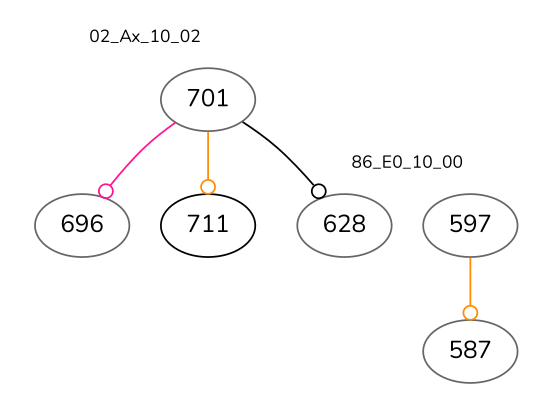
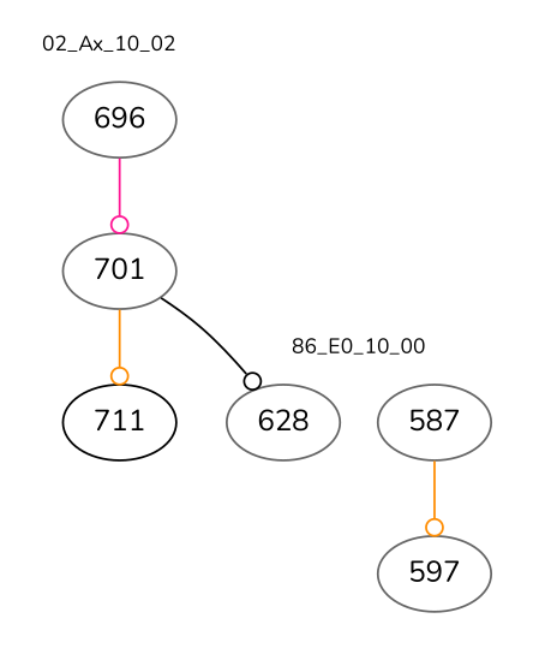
  digraph {
    fontname=Nunito
    node [color=gray40 fontname=Nunito]
    edge [arrowhead=odot color=darkorange fontname=Nunito]
    n1 [label=696]
    n2 [label=701]
    n3 [color=black label=711]
    n4 [label=587]
    n5 [label=597]
    n6 [label=628]
    subgraph cluster_1 {
      color=white
      fontsize=10
      label="02_Ax_10_02"
      n1
      n2
      n3
    }
    subgraph cluster_2 {
      color=white
      fontsize=10
      label="86_E0_10_00"
      n4
      n5
      n6
    }
-   n2 -> n1 [color=deeppink]
+   n1 -> n2 [color=deeppink]
    n2 -> n3
    n2 -> n6 [color=black]
-   n5 -> n4
+   n4 -> n5
  }
